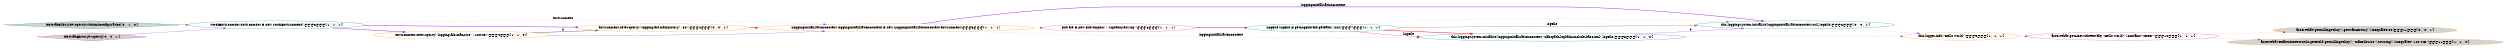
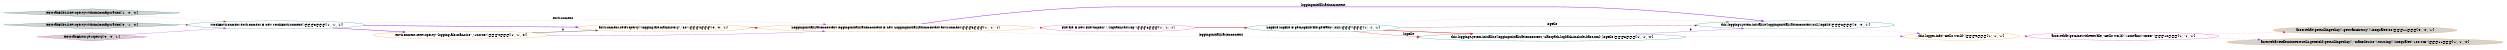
  digraph {
    rankdir=LR
    node [fillcolor=white shape=ellipse style=filled color=teal]
    edge [style=dotted color=purple]
+   n1 [fillcolor=lightgray label="testMaxFileSizePropertyWithXmlConfiguration['1', '0', '0']" shape=diamond]
    n2 [label="MockEnvironment environment = new MockEnvironment()@@@3@@@['1', '1', '1']"]
    n3 [label="this.loggingSystem.initialize(loggingInitializationContext,null,logFile)@@@8@@@['0', '0', '1']"]
    n4 [label="this.logger.info(\"Hello world\")@@@9@@@['1', '1', '1']" color=darkorange]
    n5 [label="environment.setProperty(\"logging.file.max-history\",\"30\")@@@4@@@['0', '0', '1']" color=darkorange]
    n6 [label="LoggingInitializationContext loggingInitializationContext = new LoggingInitializationContext(environment)@@@5@@@['1', '1', '1']" color=darkorange]
    n7 [label="assertThat(getLineWithText(file,\"Hello world\")).contains(\"INFO\")@@@10@@@['1', '1', '1']" color=deeppink]
    n8 [label="environment.setProperty(\"logging.file.max-size\",\"100MB\")@@@4@@@['1', '1', '0']" color=darkorange]
    n9 [label="File file = new File(tmpDir(),\"logback-test.log\")@@@6@@@['1', '1', '1']" color=deeppink]
    n10 [label="this.loggingSystem.initialize(loggingInitializationContext,\"classpath:logback-include-base.xml\",logFile)@@@8@@@['1', '1', '0']"]
    n11 [fillcolor=lightgray label="testMaxFileSizePropertyWithXmlConfiguration['0', '1', '0']" shape=diamond]
    n12 [fillcolor=lightgray label="assertThat(getRollingPolicy().getMaxHistory()).isEqualTo(30)@@@11@@@['0', '0', '1']" color=darkorange]
    n13 [label="LogFile logFile = getLogFile(file.getPath(),null)@@@7@@@['1', '1', '1']"]
    n14 [fillcolor=lightgray label="testMaxHistoryProperty['0', '0', '1']" shape=diamond color=deeppink]
    n15 [fillcolor=lightgray label="assertThat(ReflectionTestUtils.getField(getRollingPolicy(),\"maxFileSize\").toString()).isEqualTo(\"100 MB\")@@@11@@@['1', '1', '0']" color=darkorange]
+   n1 -> n2 [color=brown]
    n2 -> n5 [style=bold]
    n2 -> n6 [label=environment]
    n2 -> n8 [style=bold]
    n3 -> n4
    n4 -> n7 [color=brown]
    n5 -> n6 [style=bold color=red]
    n6 -> n3 [label=loggingInitializationContext style=bold]
    n6 -> n9 [color=red]
    n6 -> n10 [label=loggingInitializationContext color=gray40]
    n7 -> n12 [color=red]
    n7 -> n15
    n8 -> n5 [label=0 style=bold color=gray40]
    n8 -> n6 [style=solid]
    n9 -> n13 [style=bold color=brown]
    n10 -> n3 [label=0 style=solid]
    n10 -> n4
    n11 -> n2 [style=solid color=brown]
    n13 -> n3 [color=gray40]
    n13 -> n3 [label=logFile style=solid color=brown]
    n13 -> n10 [style=bold color=red]
    n13 -> n10 [label=logFile style=solid color=red]
    n14 -> n2 [style=solid]
  }
